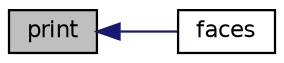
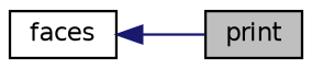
  digraph {
    rankdir=LR
    node [color=black fontname=Helvetica fontsize=10 shape=record]
    n1 [fillcolor=grey75 fontcolor=black height=0.2 label=print style=filled width=0.4]
    n2 [height=0.2 label=faces width=0.4]
-   n1 -> n2 [color=midnightblue dir=back fontname=Helvetica fontsize=10 labelfontname=Helvetica labelfontsize=10 style=solid]
+   n2 -> n1 [color=midnightblue dir=back fontname=Helvetica fontsize=10 labelfontname=Helvetica labelfontsize=10 style=solid]
  }
